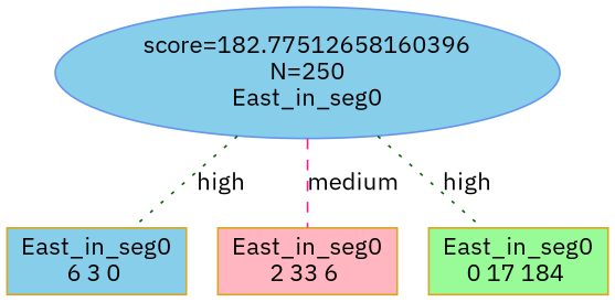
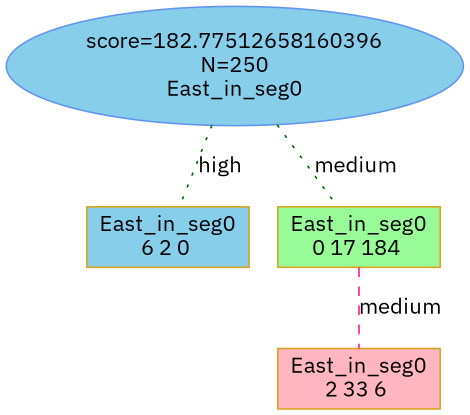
  digraph {
    fontname="IBM Plex Sans"
    node [color=goldenrod fillcolor=skyblue fontname="IBM Plex Sans" shape=box style=filled]
    edge [color=darkgreen dir=none fontname="IBM Plex Sans" style=dotted]
    n1 [color=cornflowerblue label="score=182.77512658160396\nN=250\nEast_in_seg0" shape=ellipse]
-   n2 [label="East_in_seg0\n6 3 0 "]
+   n2 [label="East_in_seg0\n6 2 0 "]
    n3 [fillcolor=lightpink label="East_in_seg0\n2 33 6 "]
    n4 [fillcolor=palegreen label="East_in_seg0\n0 17 184 "]
    subgraph sub_1 {
      rank=same
      n1
    }
    subgraph sub_2 {
      rank=same
      n2
    }
    subgraph sub_3 {
      rank=same
      n3
    }
    subgraph sub_4 {
      rank=same
      n4
    }
    n1 -> n2 [label=high]
-   n1 -> n3 [color=deeppink label=medium style=dashed]
-   n1 -> n4 [label=high]
+   n4 -> n3 [color=deeppink label=medium style=dashed]
+   n1 -> n4 [label=medium]
  }
